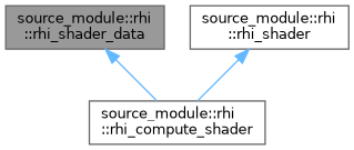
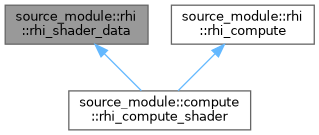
  digraph {
    node [color=gray40 fillcolor=white fontname=Helvetica fontsize=10 shape=box style=filled]
    edge [color=steelblue1 dir=back fontname=Helvetica fontsize=10 labelfontname=Helvetica labelfontsize=10 style=solid]
    n1 [fillcolor=grey60 fontcolor=black height=0.2 label="source_module::rhi\l::rhi_shader_data" width=0.4]
-   n2 [height=0.2 label="source_module::rhi\l::rhi_compute_shader" width=0.4]
-   n3 [height=0.2 label="source_module::rhi\l::rhi_shader" width=0.4]
+   n2 [height=0.2 label="source_module::compute\l::rhi_compute_shader" width=0.4]
+   n3 [height=0.2 label="source_module::rhi\l::rhi_compute" width=0.4]
    n1 -> n2
    n3 -> n2
  }
